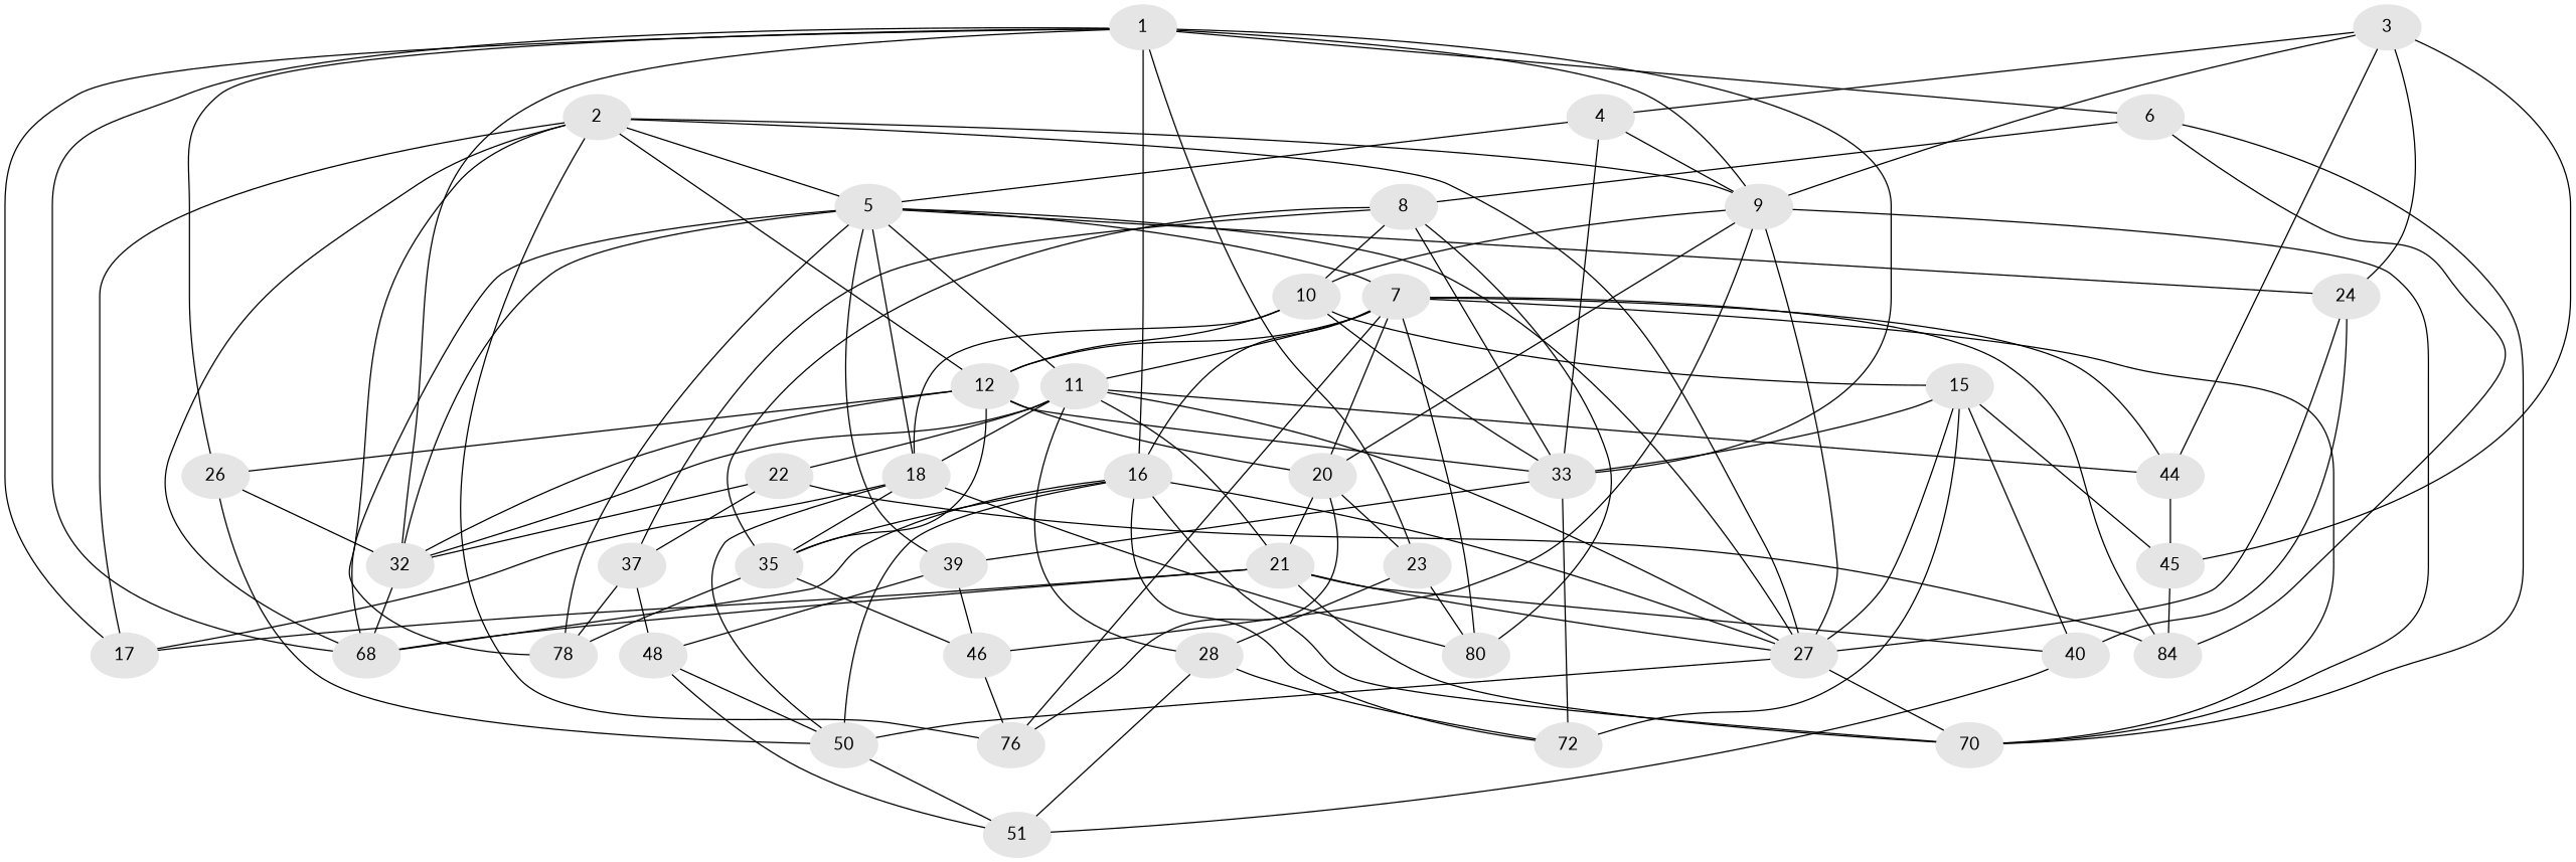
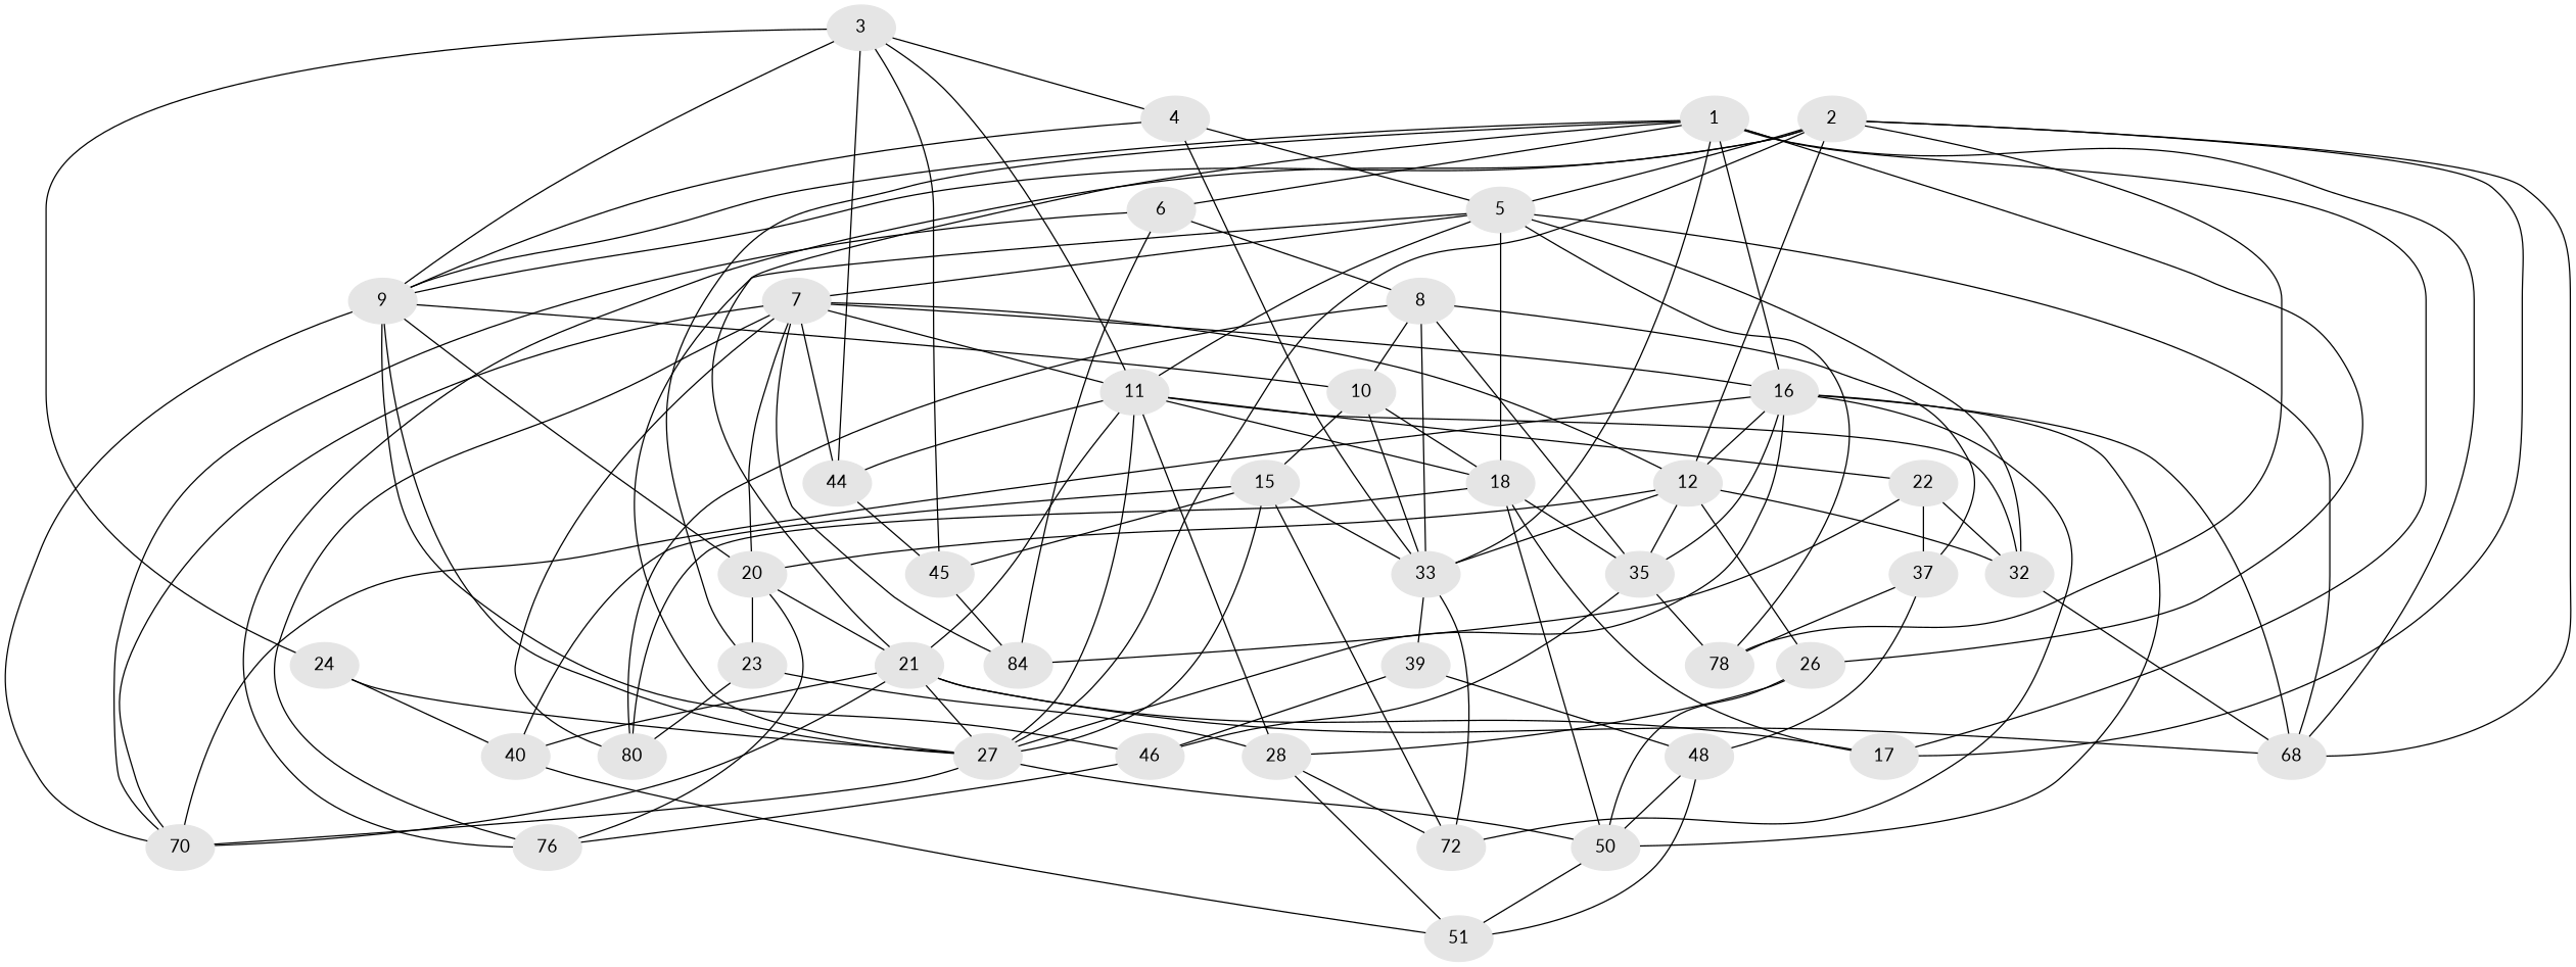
  graph {
    fontname=Lato
    node [color=gray90 fontname=Lato style=filled]
    edge [fontname=Lato]
    1 [super="+62+17+58"]
    6
    9 [super="+29+85+34"]
    16 [super="+86+65+30"]
    21 [super="+25"]
    23
    26
    33 [super="+81+64"]
    n9 [label=17]
    68 [super="+77"]
    8 [super="+71"]
    70 [super="+79"]
    84
    27 [super="+47"]
    20 [super="+54"]
    10 [super="+53"]
    46
    35 [super="+75"]
    72
    50 [super="+74"]
    40
    80
    28
    32 [super="+66"]
    39
    2 [super="+38"]
    5 [super="+43+19"]
    12 [super="+56+63"]
    76
    78
    11 [super="+60+13"]
    24
    7 [super="+14+49+41"]
    18 [super="+31"]
    3 [super="+36"]
    4
    44
    45
    22
    48
    37
    15 [super="+55"]
    51
    1 -- 6
    1 -- 9 [weight=2]
    1 -- 16 [weight=3]
-   1 -- 32
+   1 -- 21
    1 -- 23
    1 -- 26
    1 -- 33
    1 -- n9
    1 -- 68
    6 -- 8
    6 -- 70
    6 -- 84
    9 -- 70
    9 -- 27
    9 -- 20
    9 -- 10
    9 -- 46
    16 -- 68
    16 -- 70
    16 -- 27
    16 -- 35
    16 -- 72
    16 -- 50
    21 -- n9
    21 -- 68
    21 -- 70
    21 -- 27
    21 -- 40
    23 -- 80
    23 -- 28
    26 -- 50
-   26 -- 32
+   26 -- 28
    33 -- 72
    33 -- 39
    8 -- 33
    8 -- 10
    8 -- 35
    8 -- 80
    8 -- 37
    27 -- 70
    27 -- 50
    20 -- 21
    20 -- 23
    20 -- 76
    10 -- 33
-   10 -- 12
+   16 -- 12
    10 -- 18
    10 -- 15
    46 -- 76
    35 -- 46
    35 -- 78
    50 -- 51
    40 -- 51
    28 -- 72
    28 -- 51
    32 -- 68
    39 -- 46
    39 -- 48
    2 -- 9
    2 -- n9
    2 -- 68
    2 -- 27
    2 -- 5
    2 -- 12
    2 -- 76
    2 -- 78
    5 -- 68
    5 -- 27
    5 -- 32
-   5 -- 39
    5 -- 78
    5 -- 11
-   5 -- 24
    5 -- 7
    5 -- 18 [weight=2]
    12 -- 26
    12 -- 33
    12 -- 20
    12 -- 35
    12 -- 32
    11 -- 21
    11 -- 27
    11 -- 28
    11 -- 32
    11 -- 18
    11 -- 44
    11 -- 22
    24 -- 27
    24 -- 40
    7 -- 16
    7 -- 70
    7 -- 84
    7 -- 20
    7 -- 80
    7 -- 12
    7 -- 76
    7 -- 11
    7 -- 44
    18 -- n9
    18 -- 35
    18 -- 50
    18 -- 80
    3 -- 9
+   3 -- 11
    3 -- 24
    3 -- 4
    3 -- 44
    3 -- 45
    4 -- 9
    4 -- 33
    4 -- 5
    44 -- 45
    45 -- 84
    22 -- 84
    22 -- 32
    22 -- 37
    48 -- 50
    48 -- 51
    37 -- 78
    37 -- 48
    15 -- 33
    15 -- 27
    15 -- 72
    15 -- 40
    15 -- 45
  }
